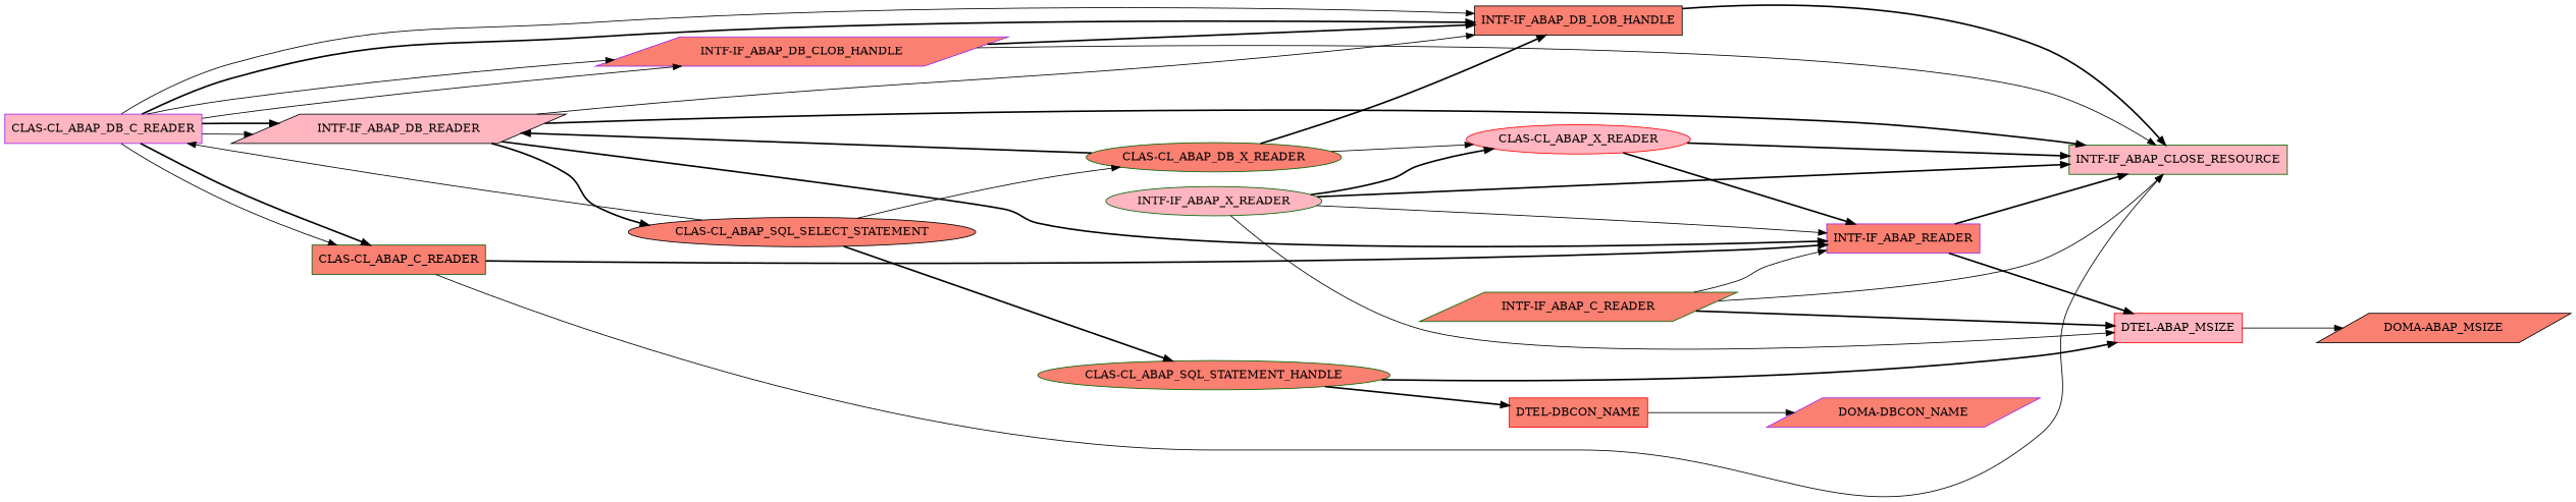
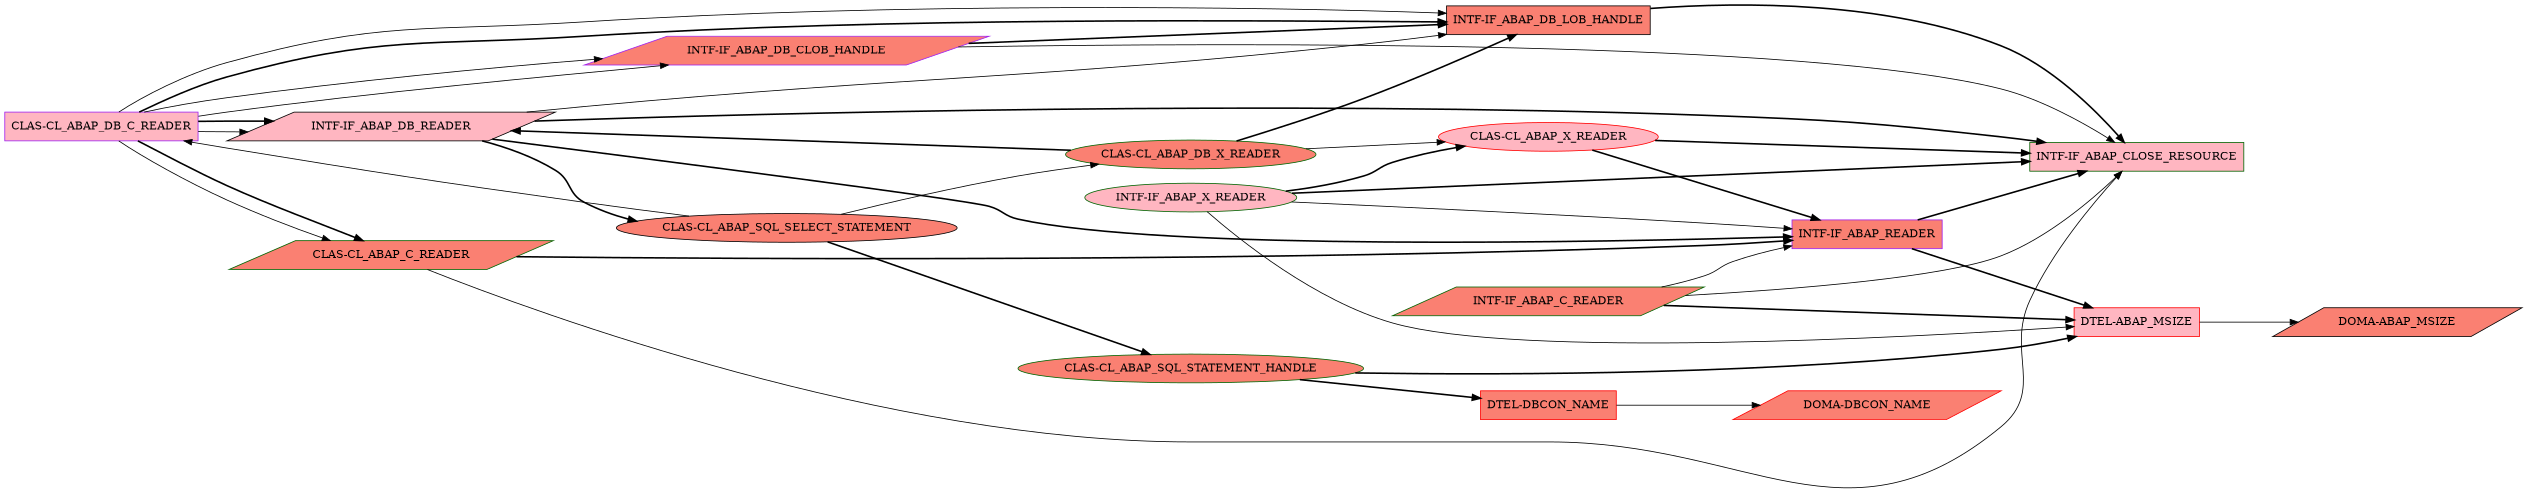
  digraph {
    rankdir=LR
    node [color=darkgreen fillcolor=salmon shape=box style=filled]
    edge [style=bold]
    "CLAS-CL_ABAP_DB_C_READER" [color=purple fillcolor=lightpink]
    "INTF-IF_ABAP_DB_LOB_HANDLE" [color=black]
    "INTF-IF_ABAP_DB_CLOB_HANDLE" [color=purple shape=parallelogram]
    "INTF-IF_ABAP_DB_READER" [color=black fillcolor=lightpink shape=parallelogram]
-   "CLAS-CL_ABAP_C_READER"
+   "CLAS-CL_ABAP_C_READER" [shape=parallelogram]
    "INTF-IF_ABAP_CLOSE_RESOURCE" [fillcolor=lightpink]
    "CLAS-CL_ABAP_SQL_SELECT_STATEMENT" [color=black shape=ellipse]
    "INTF-IF_ABAP_READER" [color=purple]
    "CLAS-CL_ABAP_DB_X_READER" [shape=ellipse]
    "CLAS-CL_ABAP_SQL_STATEMENT_HANDLE" [shape=ellipse]
    "DTEL-ABAP_MSIZE" [color=red fillcolor=lightpink]
    "CLAS-CL_ABAP_X_READER" [color=red fillcolor=lightpink shape=ellipse]
    "DTEL-DBCON_NAME" [color=red]
    "INTF-IF_ABAP_X_READER" [fillcolor=lightpink shape=ellipse]
    "DOMA-ABAP_MSIZE" [color=black shape=parallelogram]
    "INTF-IF_ABAP_C_READER" [shape=parallelogram]
-   "DOMA-DBCON_NAME" [color=purple shape=parallelogram]
+   "DOMA-DBCON_NAME" [color=red shape=parallelogram]
    "CLAS-CL_ABAP_DB_C_READER" -> "INTF-IF_ABAP_DB_LOB_HANDLE"
    "CLAS-CL_ABAP_DB_C_READER" -> "INTF-IF_ABAP_DB_LOB_HANDLE" [style=solid]
    "CLAS-CL_ABAP_DB_C_READER" -> "INTF-IF_ABAP_DB_CLOB_HANDLE" [style=solid]
    "CLAS-CL_ABAP_DB_C_READER" -> "INTF-IF_ABAP_DB_CLOB_HANDLE" [style=solid]
    "CLAS-CL_ABAP_DB_C_READER" -> "INTF-IF_ABAP_DB_READER" [style=solid]
    "CLAS-CL_ABAP_DB_C_READER" -> "INTF-IF_ABAP_DB_READER"
    "CLAS-CL_ABAP_DB_C_READER" -> "CLAS-CL_ABAP_C_READER" [style=solid]
    "CLAS-CL_ABAP_DB_C_READER" -> "CLAS-CL_ABAP_C_READER"
    "INTF-IF_ABAP_DB_LOB_HANDLE" -> "INTF-IF_ABAP_CLOSE_RESOURCE"
    "INTF-IF_ABAP_DB_CLOB_HANDLE" -> "INTF-IF_ABAP_DB_LOB_HANDLE"
    "INTF-IF_ABAP_DB_CLOB_HANDLE" -> "INTF-IF_ABAP_CLOSE_RESOURCE" [style=solid]
    "INTF-IF_ABAP_DB_READER" -> "INTF-IF_ABAP_DB_LOB_HANDLE" [style=solid]
    "INTF-IF_ABAP_DB_READER" -> "INTF-IF_ABAP_CLOSE_RESOURCE"
    "INTF-IF_ABAP_DB_READER" -> "CLAS-CL_ABAP_SQL_SELECT_STATEMENT"
    "INTF-IF_ABAP_DB_READER" -> "INTF-IF_ABAP_READER"
    "CLAS-CL_ABAP_C_READER" -> "INTF-IF_ABAP_CLOSE_RESOURCE" [style=solid]
    "CLAS-CL_ABAP_C_READER" -> "INTF-IF_ABAP_READER"
    "CLAS-CL_ABAP_SQL_SELECT_STATEMENT" -> "CLAS-CL_ABAP_DB_C_READER" [style=solid]
    "CLAS-CL_ABAP_SQL_SELECT_STATEMENT" -> "CLAS-CL_ABAP_DB_X_READER" [style=solid]
    "CLAS-CL_ABAP_SQL_SELECT_STATEMENT" -> "CLAS-CL_ABAP_SQL_STATEMENT_HANDLE"
    "INTF-IF_ABAP_READER" -> "INTF-IF_ABAP_CLOSE_RESOURCE"
    "INTF-IF_ABAP_READER" -> "DTEL-ABAP_MSIZE"
    "CLAS-CL_ABAP_DB_X_READER" -> "INTF-IF_ABAP_DB_LOB_HANDLE"
    "CLAS-CL_ABAP_DB_X_READER" -> "INTF-IF_ABAP_DB_READER"
    "CLAS-CL_ABAP_DB_X_READER" -> "CLAS-CL_ABAP_X_READER" [style=solid]
    "CLAS-CL_ABAP_SQL_STATEMENT_HANDLE" -> "DTEL-ABAP_MSIZE"
    "CLAS-CL_ABAP_SQL_STATEMENT_HANDLE" -> "DTEL-DBCON_NAME"
    "DTEL-ABAP_MSIZE" -> "DOMA-ABAP_MSIZE" [style=solid]
    "CLAS-CL_ABAP_X_READER" -> "INTF-IF_ABAP_CLOSE_RESOURCE"
    "CLAS-CL_ABAP_X_READER" -> "INTF-IF_ABAP_READER"
    "DTEL-DBCON_NAME" -> "DOMA-DBCON_NAME" [style=solid]
    "INTF-IF_ABAP_X_READER" -> "INTF-IF_ABAP_CLOSE_RESOURCE"
    "INTF-IF_ABAP_X_READER" -> "INTF-IF_ABAP_READER" [style=solid]
    "INTF-IF_ABAP_X_READER" -> "DTEL-ABAP_MSIZE" [style=solid]
    "INTF-IF_ABAP_X_READER" -> "CLAS-CL_ABAP_X_READER"
    "INTF-IF_ABAP_C_READER" -> "INTF-IF_ABAP_CLOSE_RESOURCE" [style=solid]
    "INTF-IF_ABAP_C_READER" -> "INTF-IF_ABAP_READER" [style=solid]
    "INTF-IF_ABAP_C_READER" -> "DTEL-ABAP_MSIZE"
  }
